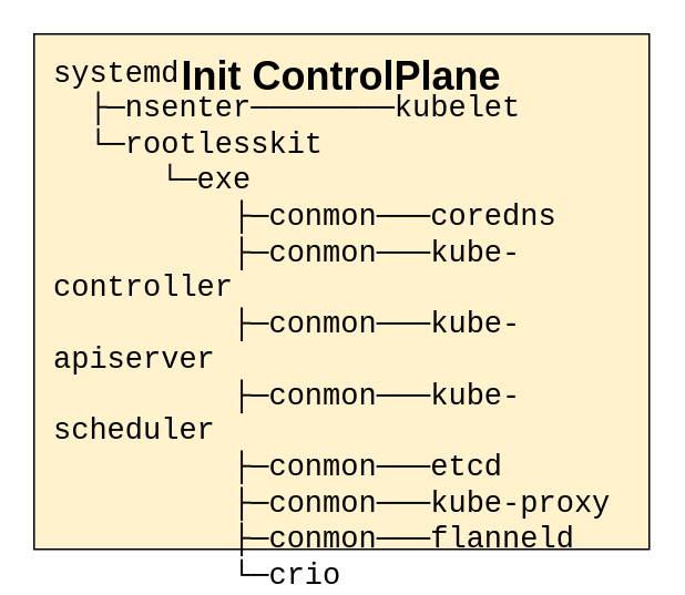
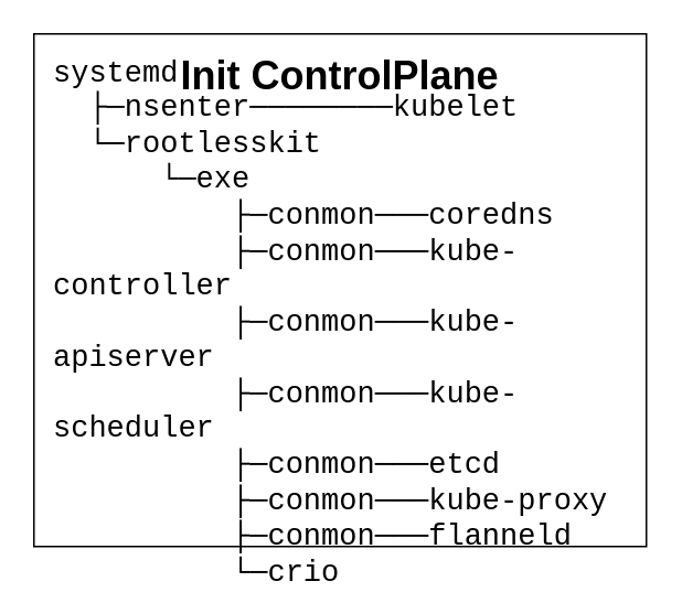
  <mxCell id="0" />
  <mxCell id="1" parent="0" />
- <mxCell id="2" value="&lt;div style=&quot;font-size: 24px;&quot;&gt;&lt;font style=&quot;font-size: 24px;&quot;&gt;&lt;b&gt;Init ControlPlane&lt;/b&gt;&lt;/font&gt;&lt;/div&gt;&lt;div style=&quot;font-size: 24px;&quot;&gt;&lt;br&gt;&lt;/div&gt;&lt;div style=&quot;font-size: 24px;&quot;&gt;&lt;br&gt;&lt;/div&gt;&lt;div style=&quot;font-size: 24px;&quot;&gt;&lt;br&gt;&lt;/div&gt;&lt;div style=&quot;font-size: 24px;&quot;&gt;&lt;br&gt;&lt;/div&gt;&lt;div style=&quot;font-size: 24px;&quot;&gt;&lt;br&gt;&lt;/div&gt;&lt;div style=&quot;font-size: 24px;&quot;&gt;&lt;br&gt;&lt;/div&gt;&lt;div style=&quot;font-size: 24px;&quot;&gt;&lt;br&gt;&lt;/div&gt;&lt;div style=&quot;font-size: 24px;&quot;&gt;&lt;br&gt;&lt;/div&gt;&lt;div style=&quot;font-size: 24px;&quot;&gt;&lt;br&gt;&lt;/div&gt;" style="rounded=0;whiteSpace=wrap;html=1;fillColor=#fff2cc;" parent="1" vertex="1"><mxGeometry x="20" y="20" width="370" height="310" as="geometry" /></mxCell>
+ <mxCell id="2" value="&lt;div style=&quot;font-size: 24px;&quot;&gt;&lt;font style=&quot;font-size: 24px;&quot;&gt;&lt;b&gt;Init ControlPlane&lt;/b&gt;&lt;/font&gt;&lt;/div&gt;&lt;div style=&quot;font-size: 24px;&quot;&gt;&lt;br&gt;&lt;/div&gt;&lt;div style=&quot;font-size: 24px;&quot;&gt;&lt;br&gt;&lt;/div&gt;&lt;div style=&quot;font-size: 24px;&quot;&gt;&lt;br&gt;&lt;/div&gt;&lt;div style=&quot;font-size: 24px;&quot;&gt;&lt;br&gt;&lt;/div&gt;&lt;div style=&quot;font-size: 24px;&quot;&gt;&lt;br&gt;&lt;/div&gt;&lt;div style=&quot;font-size: 24px;&quot;&gt;&lt;br&gt;&lt;/div&gt;&lt;div style=&quot;font-size: 24px;&quot;&gt;&lt;br&gt;&lt;/div&gt;&lt;div style=&quot;font-size: 24px;&quot;&gt;&lt;br&gt;&lt;/div&gt;&lt;div style=&quot;font-size: 24px;&quot;&gt;&lt;br&gt;&lt;/div&gt;" style="rounded=0;whiteSpace=wrap;html=1;" parent="1" vertex="1"><mxGeometry x="20" y="20" width="370" height="310" as="geometry" /></mxCell>
  <mxCell id="3" value="&lt;font face=&quot;Courier New&quot; style=&quot;font-size: 18px;&quot;&gt;&lt;div style=&quot;&quot;&gt;&lt;div&gt;systemd&lt;/div&gt;&lt;div&gt;&amp;nbsp; ├─nsenter────────kubelet&lt;/div&gt;&lt;div&gt;&amp;nbsp; └─rootlesskit&lt;/div&gt;&lt;div&gt;&amp;nbsp; &amp;nbsp; &amp;nbsp; └─exe&lt;/div&gt;&lt;div&gt;&amp;nbsp; &amp;nbsp; &amp;nbsp; &amp;nbsp; &amp;nbsp; ├─conmon───coredns&lt;/div&gt;&lt;div&gt;&amp;nbsp; &amp;nbsp; &amp;nbsp; &amp;nbsp; &amp;nbsp; ├─conmon───kube-controller&lt;/div&gt;&lt;div&gt;&amp;nbsp; &amp;nbsp; &amp;nbsp; &amp;nbsp; &amp;nbsp; ├─conmon───kube-apiserver&lt;/div&gt;&lt;div&gt;&amp;nbsp; &amp;nbsp; &amp;nbsp; &amp;nbsp; &amp;nbsp; ├─conmon───kube-scheduler&lt;/div&gt;&lt;div&gt;&amp;nbsp; &amp;nbsp; &amp;nbsp; &amp;nbsp; &amp;nbsp; ├─conmon───etcd&lt;/div&gt;&lt;div&gt;&amp;nbsp; &amp;nbsp; &amp;nbsp; &amp;nbsp; &amp;nbsp; ├─conmon───kube-proxy&lt;/div&gt;&lt;div&gt;&amp;nbsp; &amp;nbsp; &amp;nbsp; &amp;nbsp; &amp;nbsp; ├─conmon───flanneld&lt;/div&gt;&lt;div&gt;&amp;nbsp; &amp;nbsp; &amp;nbsp; &amp;nbsp; &amp;nbsp; └─crio&lt;/div&gt;&lt;/div&gt;&lt;/font&gt;" style="text;html=1;strokeColor=none;fillColor=none;align=left;verticalAlign=middle;whiteSpace=wrap;rounded=0;" parent="1" vertex="1"><mxGeometry x="30" y="59" width="350" height="271" as="geometry" /></mxCell>
